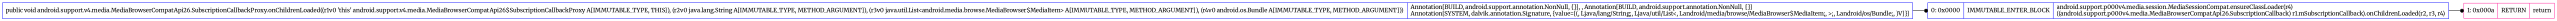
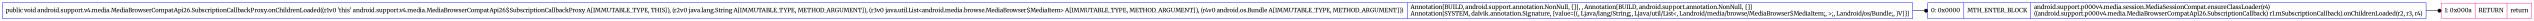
  digraph {
    rankdir=LR
    fontname=Merriweather
    node [shape=record color=blue fontname=Merriweather]
    edge [arrowhead=dot fontname=Merriweather]
-   n1 [label="{0\:\ 0x0000|IMMUTABLE_ENTER_BLOCK\l|android.support.p000v4.media.session.MediaSessionCompat.ensureClassLoader(r4)\l((android.support.p000v4.media.MediaBrowserCompatApi26.SubscriptionCallback) r1.mSubscriptionCallback).onChildrenLoaded(r2, r3, r4)\l}"]
+   n1 [label="{0\:\ 0x0000|MTH_ENTER_BLOCK\l|android.support.p000v4.media.session.MediaSessionCompat.ensureClassLoader(r4)\l((android.support.p000v4.media.MediaBrowserCompatApi26.SubscriptionCallback) r1.mSubscriptionCallback).onChildrenLoaded(r2, r3, r4)\l}"]
    n2 [label="{1\:\ 0x000a|RETURN\l|return\l}" color=deeppink]
    n3 [label="{public void android.support.v4.media.MediaBrowserCompatApi26.SubscriptionCallbackProxy.onChildrenLoaded((r1v0 'this' android.support.v4.media.MediaBrowserCompatApi26$SubscriptionCallbackProxy A[IMMUTABLE_TYPE, THIS]), (r2v0 java.lang.String A[IMMUTABLE_TYPE, METHOD_ARGUMENT]), (r3v0 java.util.List\<android.media.browse.MediaBrowser$MediaItem\> A[IMMUTABLE_TYPE, METHOD_ARGUMENT]), (r4v0 android.os.Bundle A[IMMUTABLE_TYPE, METHOD_ARGUMENT]))  | Annotation[BUILD, android.support.annotation.NonNull, \{\}], , Annotation[BUILD, android.support.annotation.NonNull, \{\}]\lAnnotation[SYSTEM, dalvik.annotation.Signature, \{value=[(, Ljava\/lang\/String;, Ljava\/util\/List\<, Landroid\/media\/browse\/MediaBrowser$MediaItem;, \>;, Landroid\/os\/Bundle;, )V]\}]\l}"]
    n1 -> n2
    n3 -> n1
  }
